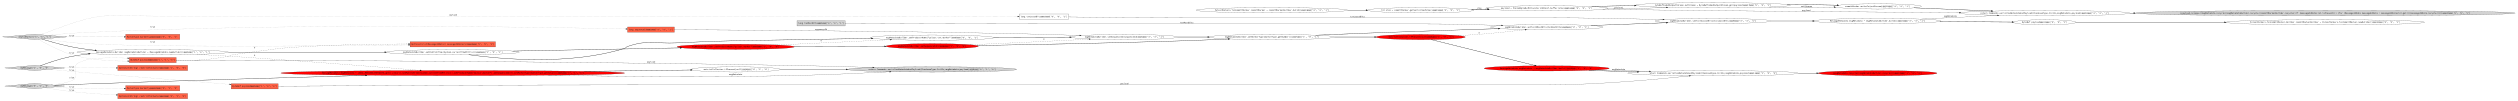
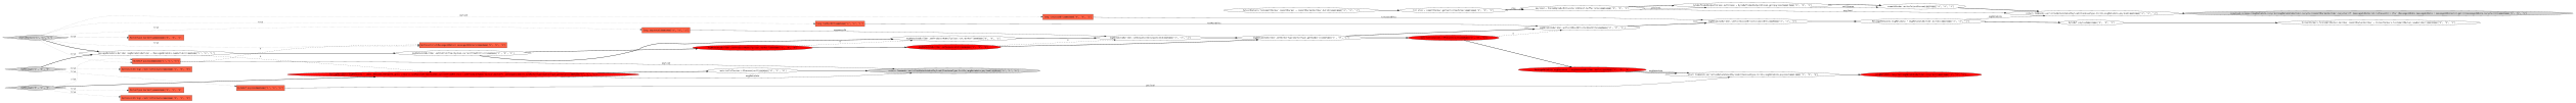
  digraph {
    fontname="Source Code Pro"
    rankdir=LR
    node [fillcolor=white fontname="Source Code Pro" shape=ellipse style=filled]
    edge [fontname="Source Code Pro" style=bold]
    n1 [label="msgMetadataBuilder.setTxnidLeastBits(txnLeastBits)@@@9@@@['0', '0', '1']"]
    n2 [label="MessageMetadata msgMetadata = msgMetadataBuilder.build()@@@10@@@['0', '0', '1']"]
    n3 [label="return Commands.serializeMetadataAndPayload(ChecksumType.Crc32c,msgMetadata,payload)@@@20@@@['0', '0', '1']"]
    n4 [label="ByteBuf payload@@@11@@@['0', '0', '1']"]
    n5 [fillcolor=red label="msgMetadataBuilder.setSequenceId(0)@@@6@@@['1', '0', '0']"]
    n6 [label="msgMetadataBuilder.setSequenceId(sequenceId)@@@6@@@['0', '0', '1']"]
    n7 [label="msgMetadataBuilder.setMarkerType(markerType.getNumber())@@@7@@@['1', '0', '1']"]
    n8 [label="msgMetadataBuilder.setTxnidMostBits(txnMostBits)@@@8@@@['0', '0', '1']"]
    n9 [fillcolor=red label="restrictToCluster.ifPresent(null)@@@8@@@['1', '0', '0']"]
    n10 [label="msgMetadataBuilder.setPublishTime(System.currentTimeMillis())@@@4@@@['1', '0', '1']"]
    n11 [fillcolor=red label="msgMetadataBuilder.setProducerName(\"pulsar.marker\")@@@5@@@['1', '0', '0']"]
    n12 [label="msgMetadataBuilder.setProducerName(\"pulsar.txn.marker\")@@@5@@@['0', '0', '1']"]
    n13 [fillcolor=lightgray label="{payload.release()msgMetadata.recycle()msgMetadataBuilder.recycle()commitMarkerBuilder.recycle()if (messageIdDataList.isPresent()) {for (MessageIdData messageIdData : messageIdDataList.get()){messageIdData.recycle()}}}@@@22@@@['0', '0', '1']"]
    n14 [fillcolor=tomato label="Optional<String> restrictToCluster@@@2@@@['1', '0', '0']" shape=box]
-   n15 [fillcolor=lightgray label="long txnMostBits@@@2@@@['0', '0', '1']" shape=box]
+   n15 [fillcolor=tomato label="long txnMostBits@@@2@@@['0', '0', '1']" shape=box]
    n16 [label="PulsarMarkers.TxnCommitMarker commitMarker = commitMarkerBuilder.build()@@@14@@@['0', '0', '1']"]
    n17 [label="int size = commitMarker.getSerializedSize()@@@15@@@['0', '0', '1']"]
    n18 [label="payload = PooledByteBufAllocator.DEFAULT.buffer(size)@@@16@@@['0', '0', '1']"]
    n19 [label="ByteBufCodedOutputStream outStream = ByteBufCodedOutputStream.get(payload)@@@17@@@['0', '0', '1']"]
    n20 [label="commitMarker.writeTo(outStream)@@@18@@@['0', '0', '1']"]
    n21 [fillcolor=tomato label="ByteBuf payload@@@2@@@['1', '0', '0']" shape=box]
    n22 [label="return Commands.serializeMetadataAndPayload(ChecksumType.Crc32c,msgMetadata,payload)@@@11@@@['1', '0', '0']"]
    n23 [fillcolor=red label="{msgMetadata.recycle()msgMetadataBuilder.recycle()}@@@13@@@['1', '0', '0']"]
-   n24 [label="long txnLeastBits@@@2@@@['0', '0', '1']" shape=box]
+   n24 [fillcolor=tomato label="long txnLeastBits@@@2@@@['0', '0', '1']" shape=box]
    n25 [label="PulsarMarkers.TxnCommitMarker.Builder commitMarkerBuilder = PulsarMarkers.TxnCommitMarker.newBuilder()@@@12@@@['0', '0', '1']"]
    n26 [label="MessageMetadata.Builder msgMetadataBuilder = MessageMetadata.newBuilder()@@@3@@@['1', '0', '1']"]
    n27 [fillcolor=red label="MessageMetadata msgMetadata = LOCAL_MESSAGE_METADATA.get().clear().setPublishTime(System.currentTimeMillis()).setProducerName(\"pulsar.marker\").setSequenceId(0).setMarkerType(markerType.getValue())@@@3@@@['0', '1', '0']"]
    n28 [fillcolor=lightgray label="return Commands.serializeMetadataAndPayload(ChecksumType.Crc32c,msgMetadata,payload)@@@5@@@['0', '1', '0']"]
    n29 [label="restrictToCluster.ifPresent(null)@@@4@@@['0', '1', '0']"]
    n30 [fillcolor=tomato label="MarkerType markerType@@@2@@@['0', '1', '0']" shape=box]
    n31 [fillcolor=red label="MessageMetadata msgMetadata = msgMetadataBuilder.build()@@@9@@@['1', '0', '0']"]
    n32 [fillcolor=lightgray label="newMessage['0', '1', '0']" shape=diamond]
    n33 [fillcolor=tomato label="ByteBuf payload@@@2@@@['1', '1', '0']" shape=box]
    n34 [fillcolor=tomato label="Optional<String> restrictToCluster@@@2@@@['0', '1', '0']" shape=box]
    n35 [fillcolor=tomato label="Optional<List<MessageIdData>> messageIdDataList@@@2@@@['0', '0', '1']" shape=box]
    n36 [fillcolor=lightgray label="newMessage['1', '0', '0']" shape=diamond]
    n37 [fillcolor=tomato label="MarkerType markerType@@@2@@@['0', '0', '1']" shape=box]
    n38 [fillcolor=lightgray label="newTxnMarker['0', '0', '1']" shape=diamond]
    n39 [fillcolor=tomato label="long sequenceId@@@2@@@['0', '0', '1']" shape=box]
    n1 -> n2
    n2 -> n3 [label=msgMetadata style=solid]
    n2 -> n4
    n3 -> n13
    n4 -> n25
    n5 -> n6 [label=0 style=dashed]
    n5 -> n7
    n6 -> n7
    n7 -> n8
    n7 -> n9
    n8 -> n1
    n9 -> n8 [label=0 style=dashed]
    n9 -> n31
    n10 -> n11
    n10 -> n12
    n11 -> n5
    n11 -> n12 [label=0 style=dashed]
    n12 -> n6
    n15 -> n8 [label=txnMostBits style=solid]
    n16 -> n17
    n17 -> n18 [label=size style=solid]
    n17 -> n18
    n18 -> n3 [label=payload style=solid]
    n18 -> n19
    n18 -> n19 [label=payload style=solid]
    n19 -> n20
    n19 -> n20 [label=outStream style=solid]
    n20 -> n3
    n21 -> n22 [label=payload style=solid]
    n22 -> n23
    n24 -> n1 [label=txnLeastBits style=solid]
    n26 -> n10
    n26 -> n27 [label=0 style=dashed]
    n27 -> n28 [label=msgMetadata style=solid]
    n27 -> n29
    n29 -> n28
    n31 -> n22
    n31 -> n22 [label=msgMetadata style=solid]
    n32 -> n27
    n32 -> n30 [label=true style=dotted]
    n32 -> n33 [label=size style=dotted]
    n32 -> n34 [label=true style=dotted]
    n33 -> n28 [label=payload style=solid]
    n33 -> n35 [label=0 style=dashed]
    n36 -> n14 [label=true style=dotted]
    n36 -> n21 [label=true style=dotted]
    n36 -> n26
+   n38 -> n15 [label=true style=dotted]
    n38 -> n24 [label=payload style=dotted]
    n38 -> n26
    n38 -> n33 [label=true style=dotted]
    n38 -> n35 [label=true style=dotted]
    n38 -> n37 [label=true style=dotted]
    n38 -> n39 [label=true style=dotted]
    n39 -> n6 [label=sequenceId style=solid]
  }
